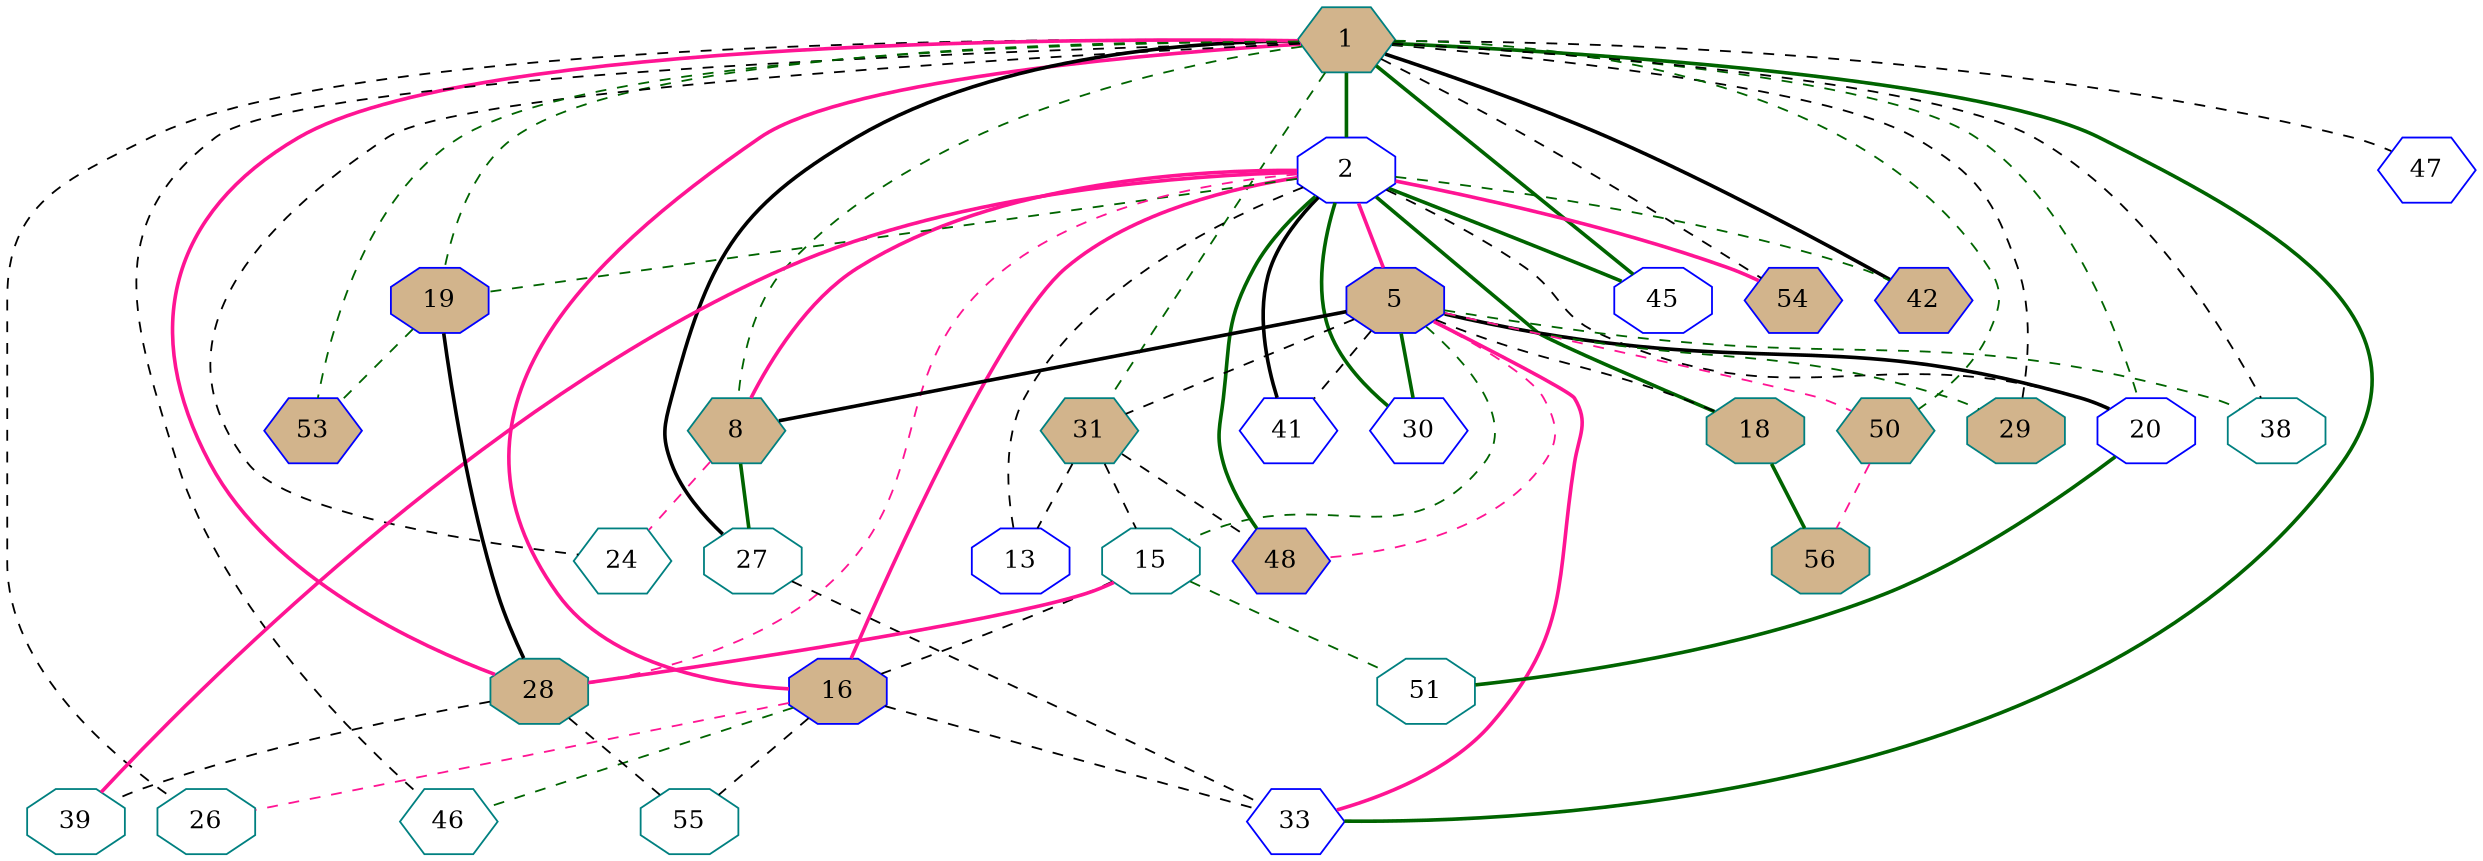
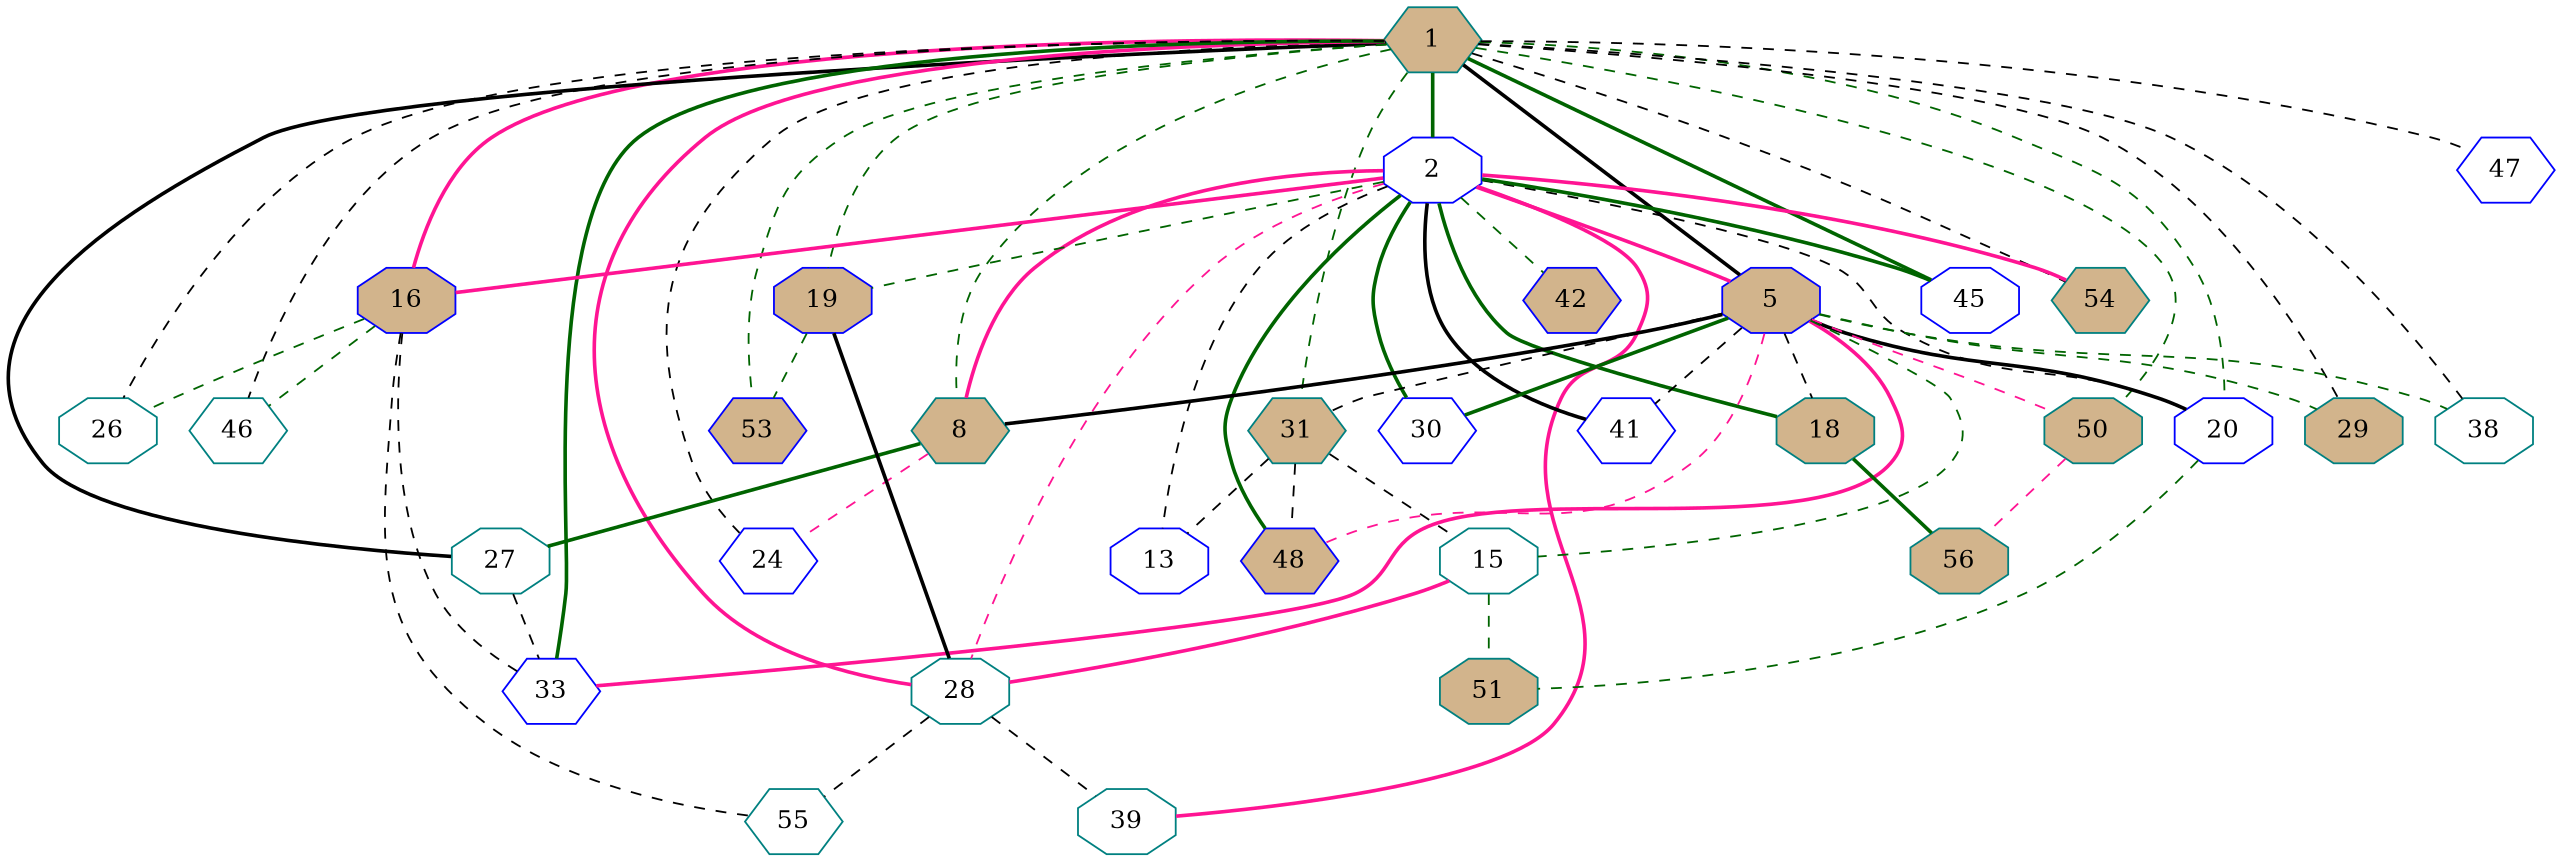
  graph {
    node [color=teal fillcolor=white shape=octagon style=filled]
    edge [color=black style=dashed]
    1 [fillcolor=tan shape=hexagon super="+3"]
    2 [color=blue super="+58+25+52+10+6"]
    5 [color=blue fillcolor=tan super="+17+12+14+22+49+36+40"]
    8 [fillcolor=tan shape=hexagon]
    n5 [fillcolor=tan label=31 shape=hexagon]
    16 [color=blue fillcolor=tan super="+21+23"]
    19 [color=blue fillcolor=tan]
    20 [color=blue]
-   24 [shape=hexagon]
+   24 [color=blue shape=hexagon]
    26
    27
-   28 [fillcolor=tan super="+64"]
+   28 [super="+64"]
    29 [fillcolor=tan]
    33 [color=blue shape=hexagon super="+34"]
    38
    45 [color=blue]
    46 [shape=hexagon]
    47 [color=blue shape=hexagon]
-   50 [fillcolor=tan shape=hexagon]
+   50 [fillcolor=tan]
    53 [color=blue fillcolor=tan shape=hexagon]
-   54 [color=blue fillcolor=tan shape=hexagon]
+   54 [fillcolor=tan shape=hexagon]
    13 [color=blue]
    18 [fillcolor=tan]
    30 [color=blue shape=hexagon]
    39
    41 [color=blue shape=hexagon]
    42 [color=blue fillcolor=tan shape=hexagon]
    48 [color=blue fillcolor=tan shape=hexagon]
    15
-   55
-   51
+   55 [shape=hexagon]
+   51 [fillcolor=tan]
    56 [fillcolor=tan]
    1 -- 2 [color=darkgreen style=bold weight=19]
-   1 -- 42 [style=bold weight=10]
+   1 -- 5 [style=bold weight=10]
    1 -- 8 [color=darkgreen weight=6]
    1 -- n5 [color=darkgreen]
    1 -- 16 [color=deeppink style=bold]
    1 -- 19 [color=darkgreen]
    1 -- 20 [color=darkgreen]
    1 -- 24
    1 -- 26 [weight=2]
    1 -- 27 [style=bold]
    1 -- 28 [color=deeppink style=bold]
    1 -- 29
    1 -- 33 [color=darkgreen style=bold]
    1 -- 38
    1 -- 45 [color=darkgreen style=bold]
    1 -- 46
    1 -- 47 [weight=3]
    1 -- 50 [color=darkgreen]
    1 -- 53 [color=darkgreen]
    1 -- 54
    2 -- 5 [color=deeppink style=bold weight=3]
    2 -- 8 [color=deeppink style=bold weight=4]
    2 -- 16 [color=deeppink style=bold weight=2]
    2 -- 19 [color=darkgreen]
    2 -- 20 [weight=2]
    2 -- 28 [color=deeppink]
    2 -- 45 [color=darkgreen style=bold]
    2 -- 54 [color=deeppink style=bold]
    2 -- 13
    2 -- 18 [color=darkgreen style=bold]
    2 -- 30 [color=darkgreen style=bold]
    2 -- 39 [color=deeppink style=bold]
    2 -- 41 [style=bold]
    2 -- 42 [color=darkgreen]
    2 -- 48 [color=darkgreen style=bold]
    5 -- 8 [style=bold weight=2]
    5 -- n5
    5 -- 20 [style=bold]
    5 -- 29 [color=darkgreen]
    5 -- 33 [color=deeppink style=bold]
    5 -- 38 [color=darkgreen]
    5 -- 50 [color=deeppink]
    5 -- 18
    5 -- 30 [color=darkgreen style=bold]
    5 -- 41
    5 -- 48 [color=deeppink]
    5 -- 15 [color=darkgreen]
    8 -- 24 [color=deeppink]
    8 -- 27 [color=darkgreen style=bold]
    n5 -- 13
    n5 -- 48
    n5 -- 15
-   16 -- 26 [color=deeppink]
+   16 -- 26 [color=darkgreen]
    16 -- 33
    16 -- 46 [color=darkgreen]
    16 -- 55
    19 -- 28 [style=bold]
    19 -- 53 [color=darkgreen]
-   20 -- 51 [color=darkgreen style=bold]
+   20 -- 51 [color=darkgreen]
    27 -- 33
    28 -- 39
    28 -- 55
    50 -- 56 [color=deeppink]
    18 -- 56 [color=darkgreen style=bold]
-   15 -- 16
    15 -- 28 [color=deeppink style=bold]
    15 -- 51 [color=darkgreen]
  }
